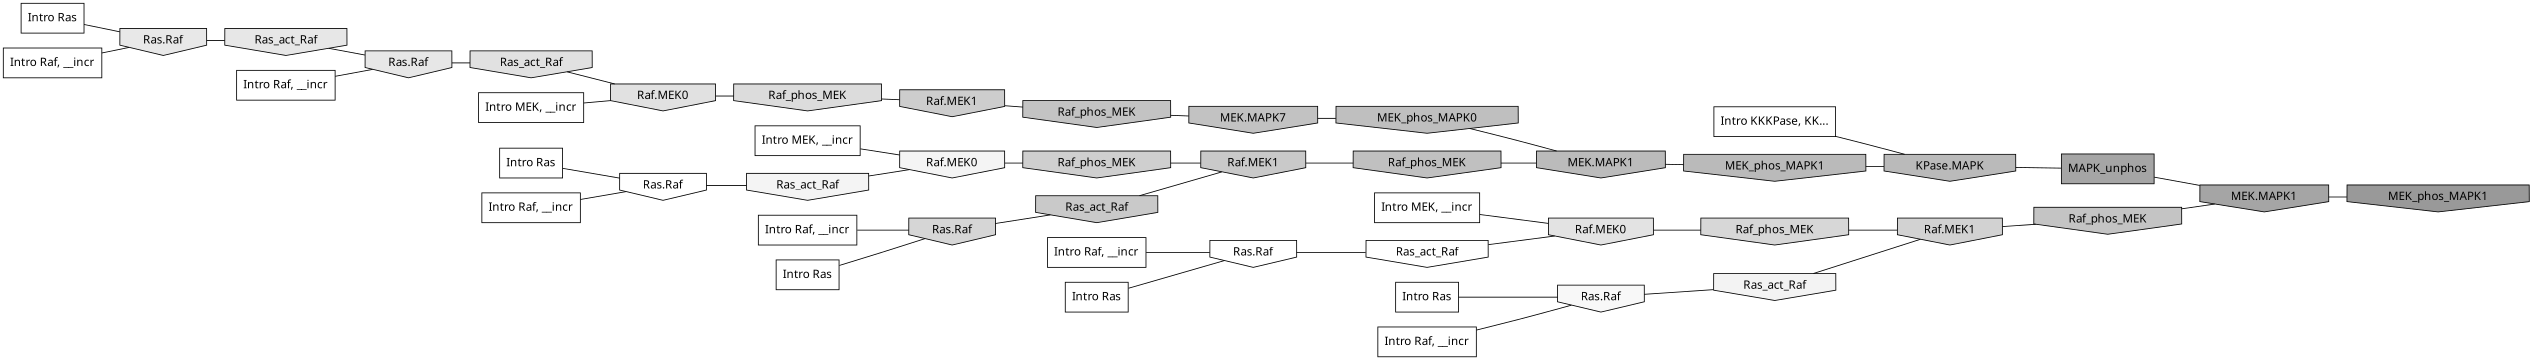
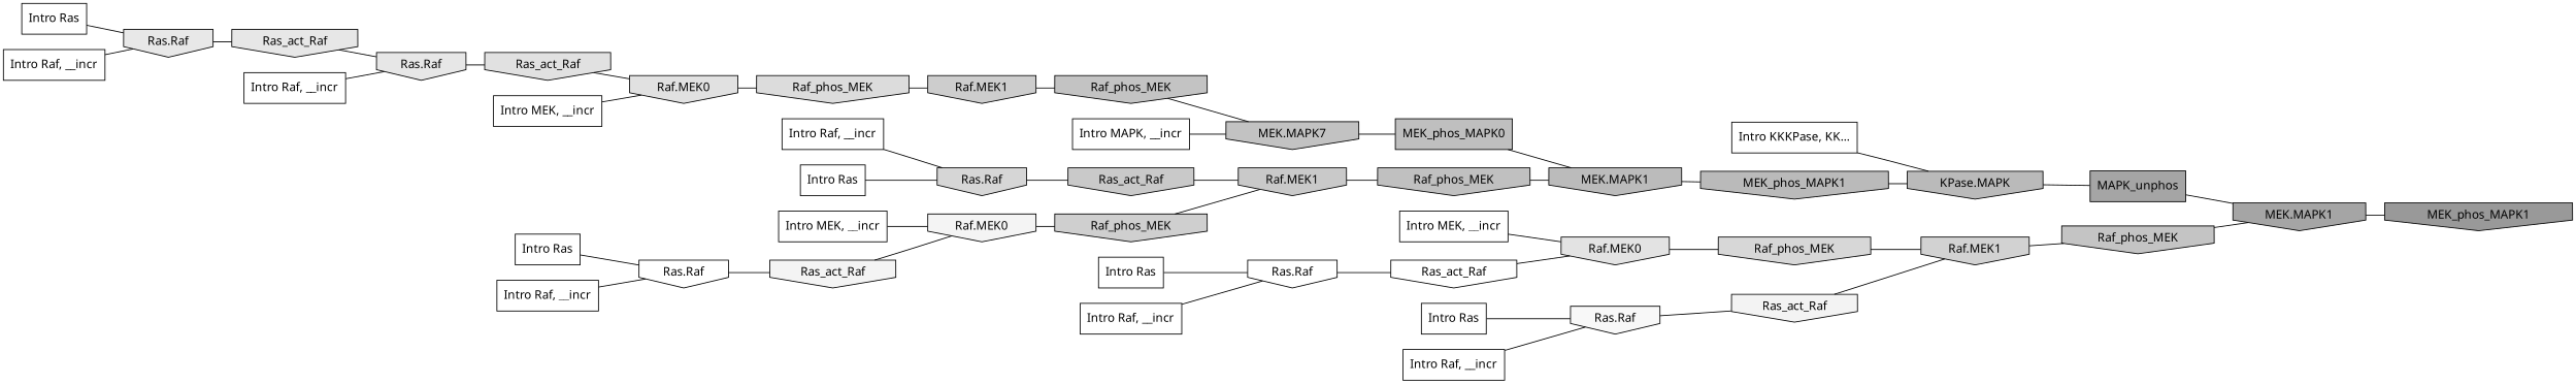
  digraph {
    fontname="Noto Sans"
    rankdir=LR
    ranksep=0.30
    node [fillcolor="0.000 0.000 1.000" fontname="Noto Sans" shape=invhouse style=filled]
    edge [color="0.000 0.000 0.000" dir=none fontname="Noto Sans"]
    n1 [label="Intro Ras" shape=rectangle]
    n2 [fillcolor="0.000 0.000 0.908" label="Ras.Raf"]
    n3 [fillcolor="0.000 0.000 0.903" label=Ras_act_Raf]
    n4 [label="Intro Ras" shape=rectangle]
    n5 [fillcolor="0.000 0.000 0.838" label="Ras.Raf"]
    n6 [fillcolor="0.000 0.000 0.786" label=Ras_act_Raf]
    n7 [label="Intro Ras" shape=rectangle]
    n8 [label="Ras.Raf"]
    n9 [label=Ras_act_Raf]
    n10 [label="Intro Ras" shape=rectangle]
    n11 [label="Ras.Raf"]
    n12 [fillcolor="0.000 0.000 0.957" label=Ras_act_Raf]
    n13 [label="Intro Ras" shape=rectangle]
    n14 [fillcolor="0.000 0.000 0.971" label="Ras.Raf"]
    n15 [fillcolor="0.000 0.000 0.953" label=Ras_act_Raf]
    n16 [label="Intro Raf, __incr" shape=rectangle]
    n17 [label="Intro Raf, __incr" shape=rectangle]
    n18 [label="Intro Raf, __incr" shape=rectangle]
    n19 [fillcolor="0.000 0.000 0.903" label="Ras.Raf"]
    n20 [fillcolor="0.000 0.000 0.882" label=Ras_act_Raf]
    n21 [label="Intro Raf, __incr" shape=rectangle]
    n22 [label="Intro Raf, __incr" shape=rectangle]
    n23 [label="Intro Raf, __incr" shape=rectangle]
    n24 [label="Intro MEK, __incr" shape=rectangle]
    n25 [fillcolor="0.000 0.000 0.882" label="Raf.MEK0"]
    n26 [fillcolor="0.000 0.000 0.860" label=Raf_phos_MEK]
    n27 [label="Intro MEK, __incr" shape=rectangle]
    n28 [fillcolor="0.000 0.000 0.888" label="Raf.MEK0"]
    n29 [fillcolor="0.000 0.000 0.843" label=Raf_phos_MEK]
    n30 [label="Intro MEK, __incr" shape=rectangle]
    n31 [fillcolor="0.000 0.000 0.957" label="Raf.MEK0"]
    n32 [fillcolor="0.000 0.000 0.812" label=Raf_phos_MEK]
+   n33 [label="Intro MAPK, __incr" shape=rectangle]
    n34 [fillcolor="0.000 0.000 0.759" label="MEK.MAPK7"]
-   n35 [fillcolor="0.000 0.000 0.747" label=MEK_phos_MAPK0]
+   n35 [fillcolor="0.000 0.000 0.747" label=MEK_phos_MAPK0 shape=box]
    n36 [label="Intro KKKPase, KK..." shape=rectangle]
    n37 [fillcolor="0.000 0.000 0.728" label="KPase.MAPK"]
    n38 [fillcolor="0.000 0.000 0.645" label=MAPK_unphos shape=box]
    n39 [fillcolor="0.000 0.000 0.821" label="Raf.MEK1"]
    n40 [fillcolor="0.000 0.000 0.786" label="Raf.MEK1"]
    n41 [fillcolor="0.000 0.000 0.767" label=Raf_phos_MEK]
    n42 [fillcolor="0.000 0.000 0.801" label="Raf.MEK1"]
    n43 [fillcolor="0.000 0.000 0.764" label=Raf_phos_MEK]
    n44 [fillcolor="0.000 0.000 0.645" label="MEK.MAPK1"]
    n45 [fillcolor="0.000 0.000 0.751" label=Raf_phos_MEK]
    n46 [fillcolor="0.000 0.000 0.733" label="MEK.MAPK1"]
    n47 [fillcolor="0.000 0.000 0.600" label=MEK_phos_MAPK1]
    n48 [fillcolor="0.000 0.000 0.729" label=MEK_phos_MAPK1]
    n1 -> n2
    n2 -> n3
    n3 -> n19
    n4 -> n5
    n5 -> n6
    n6 -> n40
    n7 -> n8
    n8 -> n9
    n9 -> n28
    n10 -> n11
    n11 -> n12
    n12 -> n31
    n13 -> n14
    n14 -> n15
    n15 -> n39
    n16 -> n11
    n17 -> n14
    n18 -> n19
    n19 -> n20
    n20 -> n25
    n21 -> n8
    n22 -> n2
    n23 -> n5
    n24 -> n25
    n25 -> n26
    n26 -> n42
    n27 -> n28
    n28 -> n29
    n29 -> n39
    n30 -> n31
    n31 -> n32
    n32 -> n40
+   n33 -> n34
    n34 -> n35
    n35 -> n46
    n36 -> n37
    n37 -> n38
    n38 -> n44
    n39 -> n41
    n40 -> n45
    n41 -> n44
    n42 -> n43
    n43 -> n34
    n44 -> n47
    n45 -> n46
    n46 -> n48
    n48 -> n37
  }
